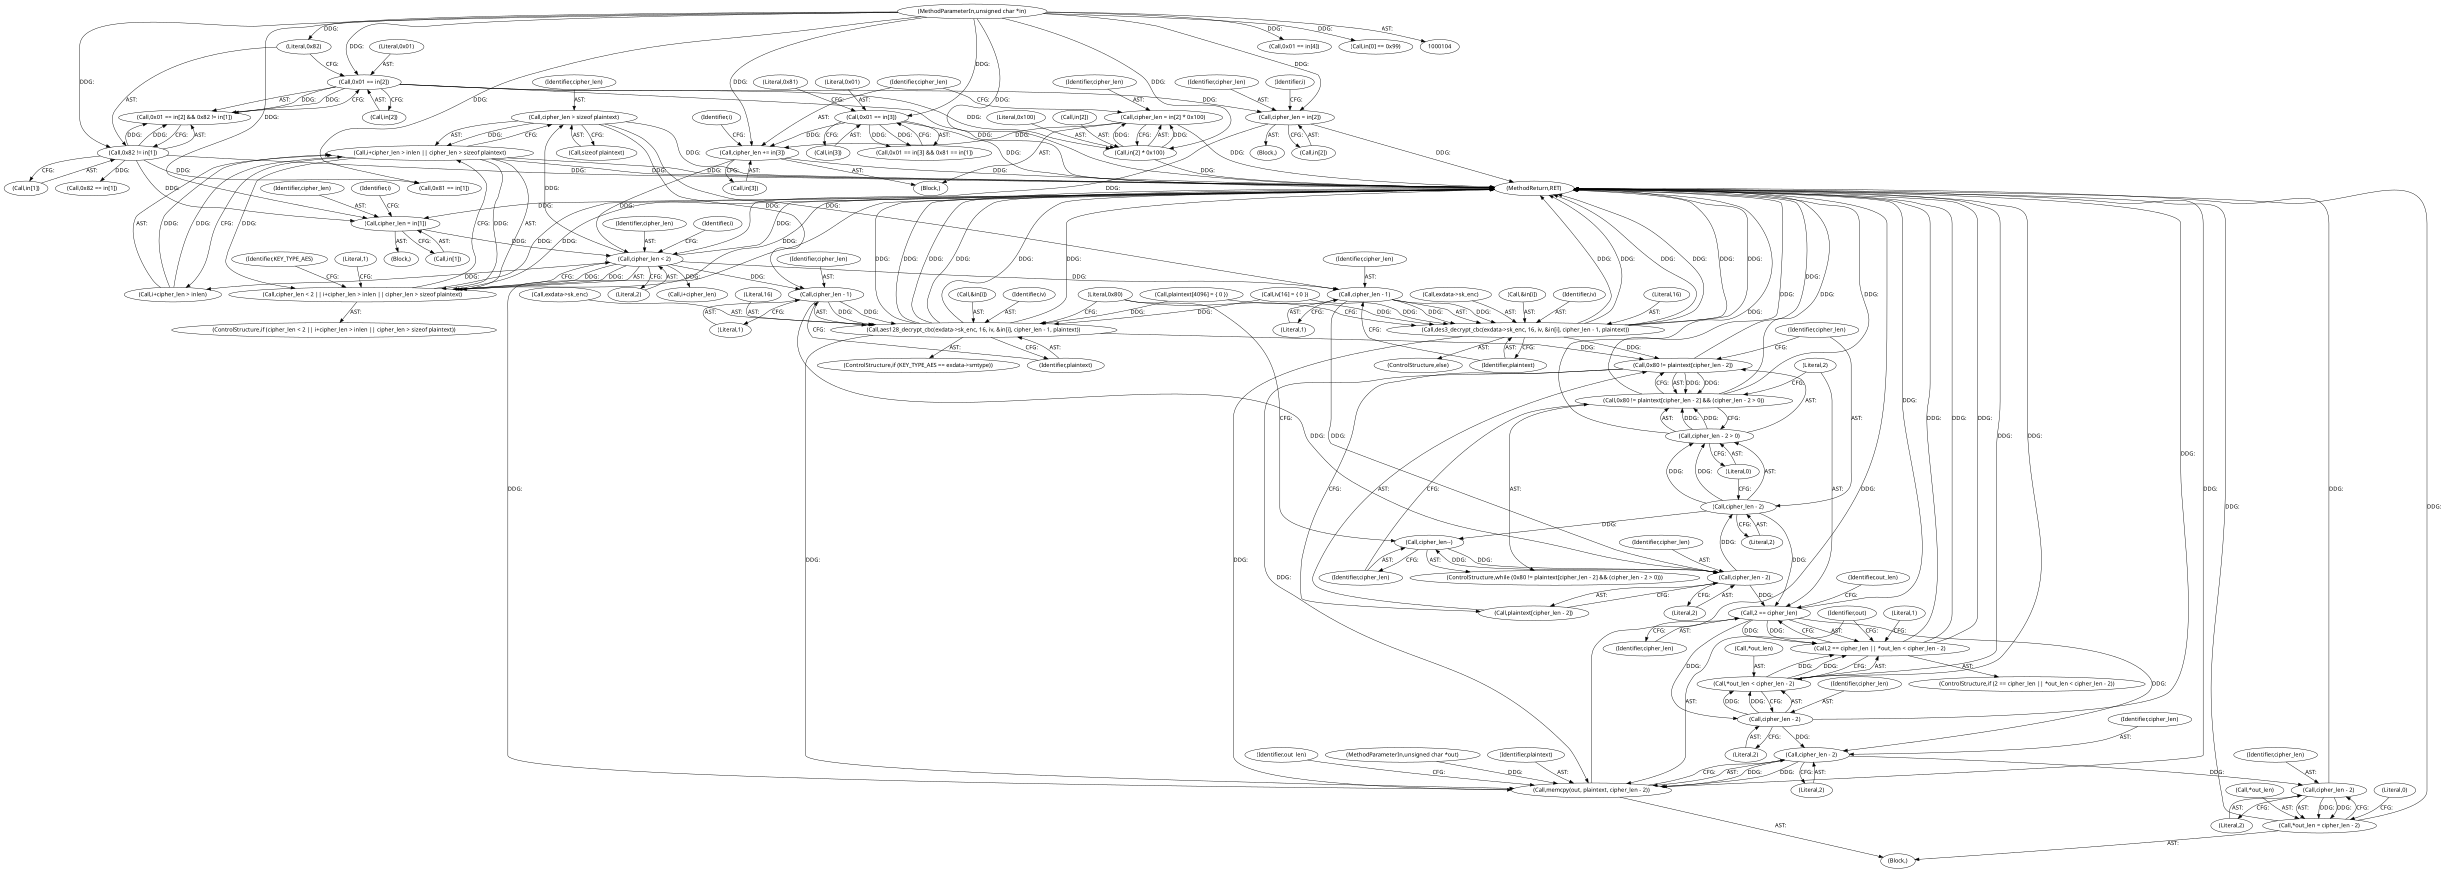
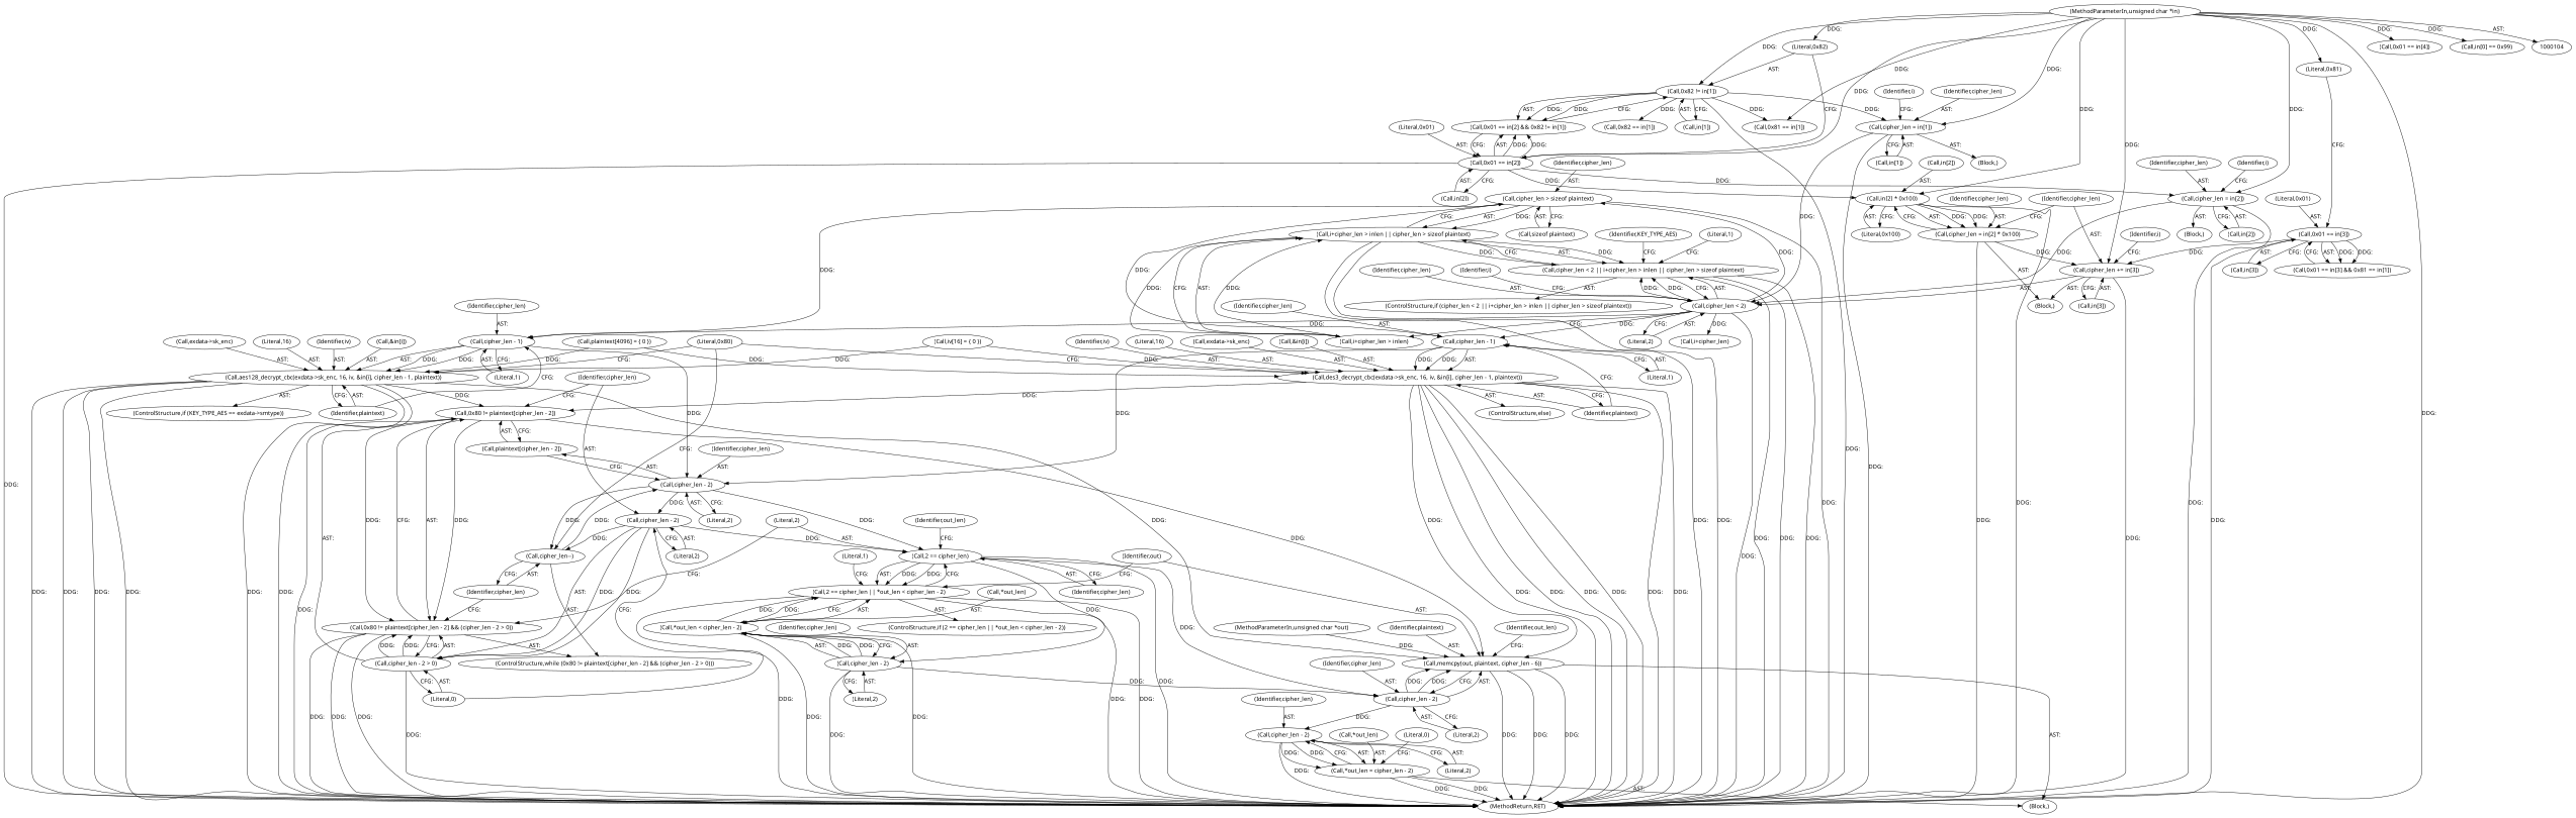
  digraph {
    fontname="Noto Sans"
    node [fontname="Noto Sans"]
    edge [fontname="Noto Sans"]
    n1 [label="(Call,cipher_len > sizeof plaintext)"]
    n2 [label="(Call,i+cipher_len > inlen || cipher_len > sizeof plaintext)"]
    n3 [label="(Call,cipher_len - 1)"]
    n4 [label="(Call,cipher_len - 1)"]
    n5 [label="(MethodReturn,RET)"]
    n6 [label="(Call,sizeof plaintext)"]
    n7 [label="(Call,cipher_len < 2 || i+cipher_len > inlen || cipher_len > sizeof plaintext)"]
    n8 [label="(Call,i+cipher_len > inlen)"]
    n9 [label="(Call,aes128_decrypt_cbc(exdata->sk_enc, 16, iv, &in[i], cipher_len - 1, plaintext))"]
    n10 [label="(Call,cipher_len - 2)"]
    n11 [label="(Literal,1)"]
    n12 [label="(Call,des3_decrypt_cbc(exdata->sk_enc, 16, iv, &in[i], cipher_len - 1, plaintext))"]
    n13 [label="(Literal,1)"]
    n14 [label="(Call,cipher_len < 2)"]
    n15 [label="(Literal,2)"]
    n16 [label="(Call,i+cipher_len)"]
    n17 [label="(ControlStructure,if (cipher_len < 2 || i+cipher_len > inlen || cipher_len > sizeof plaintext))"]
    n18 [label="(Call,cipher_len = in[1])"]
    n19 [label="(Call,in[1])"]
    n20 [label="(Block,)"]
    n21 [label="(Call,0x82 != in[1])"]
    n22 [label="(Call,0x82 == in[1])"]
    n23 [label="(Call,in[1])"]
    n24 [label="(Call,0x01 == in[2] && 0x82 != in[1])"]
    n25 [label="(Call,0x81 == in[1])"]
    n26 [label="(Call,0x01 == in[2])"]
    n27 [label="(MethodParameterIn,unsigned char *in)"]
    n28 [label="(Call,cipher_len += in[3])"]
    n29 [label="(Call,0x01 == in[3])"]
    n30 [label="(Call,in[2] * 0x100)"]
    n31 [label="(Call,cipher_len = in[2])"]
    n32 [label="(Call,0x01 == in[4])"]
    n33 [label="(Call,in[0] == 0x99)"]
    1000104
    n35 [label="(Literal,0x82)"]
    n36 [label="(Call,in[3])"]
    n37 [label="(Block,)"]
    n38 [label="(Call,0x01 == in[3] && 0x81 == in[1])"]
    n39 [label="(Call,in[3])"]
    n40 [label="(Call,cipher_len = in[2] * 0x100)"]
    n41 [label="(Literal,0x100)"]
    n42 [label="(Call,in[2])"]
    n43 [label="(Call,in[2])"]
    n44 [label="(Block,)"]
    n45 [label="(Call,0x80 != plaintext[cipher_len - 2])"]
-   n46 [label="(Call,memcpy(out, plaintext, cipher_len - 2))"]
+   n46 [label="(Call,memcpy(out, plaintext, cipher_len - 6))"]
    n47 [label="(ControlStructure,if (KEY_TYPE_AES == exdata->smtype))"]
    n48 [label="(Identifier,plaintext)"]
    n49 [label="(Call,plaintext[cipher_len - 2])"]
    n50 [label="(Call,cipher_len - 2)"]
    n51 [label="(Call,cipher_len--)"]
    n52 [label="(Call,2 == cipher_len)"]
    n53 [label="(Literal,2)"]
    n54 [label="(Call,0x80 != plaintext[cipher_len - 2] && (cipher_len - 2 > 0))"]
    n55 [label="(Call,cipher_len - 2)"]
    n56 [label="(Block,)"]
    n57 [label="(Call,cipher_len - 2 > 0)"]
    n58 [label="(ControlStructure,while (0x80 != plaintext[cipher_len - 2] && (cipher_len - 2 > 0)))"]
    n59 [label="(Literal,0)"]
    n60 [label="(Call,cipher_len - 2)"]
    n61 [label="(Literal,2)"]
    n62 [label="(Literal,2)"]
    n63 [label="(Identifier,cipher_len)"]
    n64 [label="(Call,2 == cipher_len || *out_len < cipher_len - 2)"]
    n65 [label="(Call,cipher_len - 2)"]
    n66 [label="(Identifier,cipher_len)"]
    n67 [label="(Call,*out_len < cipher_len - 2)"]
    n68 [label="(ControlStructure,if (2 == cipher_len || *out_len < cipher_len - 2))"]
    n69 [label="(Literal,2)"]
    n70 [label="(Call,*out_len = cipher_len - 2)"]
    n71 [label="(Literal,2)"]
    n72 [label="(ControlStructure,else)"]
    n73 [label="(Identifier,plaintext)"]
    n74 [label="(Identifier,cipher_len)"]
    n75 [label="(Identifier,cipher_len)"]
    n76 [label="(Identifier,iv)"]
    n77 [label="(Identifier,KEY_TYPE_AES)"]
    n78 [label="(Literal,0x81)"]
    n79 [label="(Identifier,i)"]
    n80 [label="(Identifier,cipher_len)"]
    n81 [label="(Call,exdata->sk_enc)"]
    n82 [label="(Identifier,cipher_len)"]
    n83 [label="(Call,exdata->sk_enc)"]
    n84 [label="(Identifier,out_len)"]
    n85 [label="(Literal,0x01)"]
    n86 [label="(Literal,1)"]
    n87 [label="(Literal,1)"]
    n88 [label="(Identifier,cipher_len)"]
    n89 [label="(Call,*out_len)"]
    n90 [label="(Identifier,cipher_len)"]
    n91 [label="(Call,&in[i])"]
    n92 [label="(MethodParameterIn,unsigned char *out)"]
    n93 [label="(Identifier,cipher_len)"]
    n94 [label="(Literal,16)"]
    n95 [label="(Call,*out_len)"]
    n96 [label="(Literal,0x80)"]
    n97 [label="(Literal,0)"]
    n98 [label="(Identifier,i)"]
    n99 [label="(Literal,2)"]
    n100 [label="(Identifier,cipher_len)"]
    n101 [label="(Identifier,i)"]
    n102 [label="(Identifier,iv)"]
    n103 [label="(Identifier,plaintext)"]
    n104 [label="(Call,plaintext[4096] = { 0 })"]
    n105 [label="(Identifier,cipher_len)"]
    n106 [label="(Identifier,cipher_len)"]
    n107 [label="(Literal,0x01)"]
    n108 [label="(Identifier,i)"]
    n109 [label="(Identifier,out)"]
    n110 [label="(Call,iv[16] = { 0 })"]
    n111 [label="(Identifier,out_len)"]
    n112 [label="(Literal,16)"]
    n113 [label="(Call,in[2])"]
    n114 [label="(Identifier,cipher_len)"]
    n115 [label="(Identifier,cipher_len)"]
    n116 [label="(Call,&in[i])"]
    n117 [label="(Identifier,cipher_len)"]
    n1 -> n2 [label="AST: "]
    n1 -> n2 [label="DDG: "]
    n1 -> n3 [label="DDG: "]
    n1 -> n4 [label="DDG: "]
    n1 -> n5 [label="DDG: "]
    n1 -> n6 [label="CFG: "]
    n2 -> n1 [label="CFG: "]
    n2 -> n5 [label="DDG: "]
    n2 -> n5 [label="DDG: "]
    n2 -> n7 [label="AST: "]
    n2 -> n7 [label="DDG: "]
    n2 -> n7 [label="DDG: "]
    n2 -> n8 [label="CFG: "]
    n3 -> n9 [label="AST: "]
    n3 -> n9 [label="DDG: "]
    n3 -> n9 [label="DDG: "]
    n3 -> n10 [label="DDG: "]
    n3 -> n11 [label="CFG: "]
    n4 -> n10 [label="DDG: "]
    n4 -> n12 [label="AST: "]
    n4 -> n12 [label="DDG: "]
    n4 -> n12 [label="DDG: "]
    n4 -> n13 [label="CFG: "]
    n6 -> n1 [label="AST: "]
    n7 -> n2 [label="CFG: "]
    n7 -> n5 [label="DDG: "]
    n7 -> n5 [label="DDG: "]
    n7 -> n5 [label="DDG: "]
    n7 -> n14 [label="CFG: "]
    n7 -> n17 [label="AST: "]
    n8 -> n2 [label="AST: "]
    n8 -> n2 [label="DDG: "]
    n8 -> n2 [label="DDG: "]
    n9 -> n5 [label="DDG: "]
    n9 -> n5 [label="DDG: "]
    n9 -> n5 [label="DDG: "]
    n9 -> n5 [label="DDG: "]
    n9 -> n5 [label="DDG: "]
    n9 -> n5 [label="DDG: "]
    n9 -> n45 [label="DDG: "]
    n9 -> n46 [label="DDG: "]
    n9 -> n47 [label="AST: "]
    n9 -> n48 [label="CFG: "]
    n10 -> n49 [label="AST: "]
    n10 -> n50 [label="DDG: "]
    n10 -> n51 [label="DDG: "]
    n10 -> n52 [label="DDG: "]
    n10 -> n53 [label="CFG: "]
    n11 -> n3 [label="AST: "]
    n12 -> n5 [label="DDG: "]
    n12 -> n5 [label="DDG: "]
    n12 -> n5 [label="DDG: "]
    n12 -> n5 [label="DDG: "]
    n12 -> n5 [label="DDG: "]
    n12 -> n5 [label="DDG: "]
    n12 -> n45 [label="DDG: "]
    n12 -> n46 [label="DDG: "]
    n12 -> n72 [label="AST: "]
    n12 -> n73 [label="CFG: "]
    n13 -> n4 [label="AST: "]
    n14 -> n1 [label="DDG: "]
    n14 -> n3 [label="DDG: "]
    n14 -> n4 [label="DDG: "]
    n14 -> n5 [label="DDG: "]
    n14 -> n7 [label="AST: "]
    n14 -> n7 [label="DDG: "]
    n14 -> n7 [label="DDG: "]
-   n14 -> n8 [label="DDG: "]
+   n14 -> n8 [label="CFG: "]
    n14 -> n15 [label="CFG: "]
    n14 -> n16 [label="DDG: "]
    n15 -> n14 [label="AST: "]
-   n5 -> n18 [label="DDG: "]
+   n18 -> n5 [label="DDG: "]
    n18 -> n14 [label="DDG: "]
    n18 -> n19 [label="CFG: "]
    n18 -> n20 [label="AST: "]
    n19 -> n18 [label="AST: "]
    n21 -> n5 [label="DDG: "]
    n21 -> n18 [label="DDG: "]
    n21 -> n22 [label="DDG: "]
    n21 -> n23 [label="CFG: "]
    n21 -> n24 [label="AST: "]
    n21 -> n24 [label="DDG: "]
    n21 -> n24 [label="DDG: "]
    n21 -> n25 [label="DDG: "]
    n23 -> n21 [label="AST: "]
    n24 -> n21 [label="CFG: "]
    n24 -> n26 [label="CFG: "]
    n26 -> n5 [label="DDG: "]
    n26 -> n24 [label="AST: "]
    n26 -> n24 [label="DDG: "]
    n26 -> n24 [label="DDG: "]
    n26 -> n30 [label="DDG: "]
    n26 -> n31 [label="DDG: "]
    n26 -> n42 [label="CFG: "]
    n27 -> n5 [label="DDG: "]
    n27 -> n18 [label="DDG: "]
    n27 -> n21 [label="DDG: "]
    n27 -> n25 [label="DDG: "]
    n27 -> n26 [label="DDG: "]
    n27 -> n28 [label="DDG: "]
-   n27 -> n29 [label="DDG: "]
+   n27 -> n78 [label="DDG: "]
    n27 -> n30 [label="DDG: "]
    n27 -> n31 [label="DDG: "]
    n27 -> n32 [label="DDG: "]
    n27 -> n33 [label="DDG: "]
    n27 -> 1000104 [label="AST: "]
    n27 -> n35 [label="DDG: "]
    n28 -> n5 [label="DDG: "]
-   n28 -> n14 [label="DDG: "]
+   n28 -> n14 [label="AST: "]
    n28 -> n36 [label="CFG: "]
    n28 -> n37 [label="AST: "]
    n29 -> n5 [label="DDG: "]
    n29 -> n28 [label="DDG: "]
    n29 -> n38 [label="AST: "]
    n29 -> n38 [label="DDG: "]
    n29 -> n38 [label="DDG: "]
    n29 -> n39 [label="CFG: "]
    n30 -> n5 [label="DDG: "]
    n30 -> n40 [label="AST: "]
    n30 -> n40 [label="DDG: "]
    n30 -> n40 [label="DDG: "]
+   n30 -> n41 [label="CFG: "]
    n31 -> n5 [label="DDG: "]
    n31 -> n14 [label="DDG: "]
    n31 -> n43 [label="CFG: "]
    n31 -> n44 [label="AST: "]
    n35 -> n21 [label="AST: "]
    n35 -> n26 [label="CFG: "]
    n36 -> n28 [label="AST: "]
    n38 -> n29 [label="CFG: "]
    n39 -> n29 [label="AST: "]
    n40 -> n5 [label="DDG: "]
    n40 -> n28 [label="DDG: "]
    n40 -> n30 [label="CFG: "]
    n40 -> n37 [label="AST: "]
    n41 -> n30 [label="AST: "]
    n42 -> n26 [label="AST: "]
    n43 -> n31 [label="AST: "]
    n45 -> n5 [label="DDG: "]
    n45 -> n46 [label="DDG: "]
    n45 -> n49 [label="CFG: "]
    n45 -> n54 [label="AST: "]
    n45 -> n54 [label="DDG: "]
    n45 -> n54 [label="DDG: "]
    n46 -> n5 [label="DDG: "]
    n46 -> n5 [label="DDG: "]
    n46 -> n5 [label="DDG: "]
    n46 -> n55 [label="CFG: "]
    n46 -> n56 [label="AST: "]
    n48 -> n3 [label="CFG: "]
    n48 -> n9 [label="AST: "]
    n49 -> n10 [label="CFG: "]
    n49 -> n45 [label="AST: "]
    n50 -> n51 [label="DDG: "]
    n50 -> n52 [label="DDG: "]
    n50 -> n57 [label="AST: "]
    n50 -> n57 [label="DDG: "]
    n50 -> n57 [label="DDG: "]
    n50 -> n62 [label="CFG: "]
    n51 -> n10 [label="DDG: "]
    n51 -> n58 [label="AST: "]
    n51 -> n63 [label="CFG: "]
    n52 -> n5 [label="DDG: "]
    n52 -> n55 [label="DDG: "]
    n52 -> n64 [label="AST: "]
    n52 -> n64 [label="DDG: "]
    n52 -> n64 [label="DDG: "]
    n52 -> n65 [label="DDG: "]
    n52 -> n66 [label="CFG: "]
    n53 -> n10 [label="AST: "]
    n54 -> n5 [label="DDG: "]
    n54 -> n5 [label="DDG: "]
    n54 -> n5 [label="DDG: "]
    n54 -> n45 [label="CFG: "]
    n54 -> n57 [label="CFG: "]
    n54 -> n58 [label="AST: "]
    n55 -> n46 [label="AST: "]
    n55 -> n46 [label="DDG: "]
    n55 -> n46 [label="DDG: "]
    n55 -> n60 [label="DDG: "]
    n55 -> n61 [label="CFG: "]
    n57 -> n5 [label="DDG: "]
    n57 -> n45 [label="AST: "]
    n57 -> n54 [label="AST: "]
    n57 -> n54 [label="DDG: "]
    n57 -> n54 [label="DDG: "]
    n57 -> n59 [label="CFG: "]
    n59 -> n50 [label="CFG: "]
    n59 -> n57 [label="AST: "]
    n60 -> n5 [label="DDG: "]
    n60 -> n70 [label="AST: "]
    n60 -> n70 [label="DDG: "]
    n60 -> n70 [label="DDG: "]
    n60 -> n71 [label="CFG: "]
    n61 -> n55 [label="AST: "]
    n62 -> n50 [label="AST: "]
    n63 -> n51 [label="AST: "]
    n63 -> n54 [label="CFG: "]
    n64 -> n5 [label="DDG: "]
    n64 -> n5 [label="DDG: "]
    n64 -> n5 [label="DDG: "]
    n64 -> n52 [label="CFG: "]
    n64 -> n67 [label="CFG: "]
    n64 -> n68 [label="AST: "]
    n65 -> n5 [label="DDG: "]
    n65 -> n55 [label="DDG: "]
    n65 -> n67 [label="AST: "]
    n65 -> n67 [label="DDG: "]
    n65 -> n67 [label="DDG: "]
    n65 -> n69 [label="CFG: "]
    n66 -> n52 [label="AST: "]
    n67 -> n5 [label="DDG: "]
    n67 -> n5 [label="DDG: "]
    n67 -> n64 [label="AST: "]
    n67 -> n64 [label="DDG: "]
    n67 -> n64 [label="DDG: "]
    n67 -> n65 [label="CFG: "]
    n69 -> n65 [label="AST: "]
    n70 -> n5 [label="DDG: "]
    n70 -> n5 [label="DDG: "]
    n70 -> n56 [label="AST: "]
    n70 -> n60 [label="CFG: "]
    n71 -> n60 [label="AST: "]
    n73 -> n4 [label="CFG: "]
    n73 -> n12 [label="AST: "]
    n74 -> n14 [label="AST: "]
    n75 -> n1 [label="AST: "]
    n76 -> n9 [label="AST: "]
    n77 -> n7 [label="CFG: "]
    n78 -> n29 [label="CFG: "]
    n79 -> n28 [label="CFG: "]
    n80 -> n31 [label="AST: "]
    n81 -> n12 [label="AST: "]
    n82 -> n55 [label="AST: "]
    n83 -> n9 [label="AST: "]
    n84 -> n46 [label="CFG: "]
    n85 -> n26 [label="AST: "]
    n86 -> n7 [label="CFG: "]
    n87 -> n64 [label="CFG: "]
    n88 -> n45 [label="CFG: "]
    n88 -> n50 [label="AST: "]
    n89 -> n70 [label="AST: "]
    n90 -> n60 [label="AST: "]
    n91 -> n12 [label="AST: "]
    n92 -> n46 [label="DDG: "]
    n93 -> n40 [label="AST: "]
    n94 -> n9 [label="AST: "]
    n95 -> n67 [label="AST: "]
    n96 -> n9 [label="CFG: "]
    n96 -> n12 [label="CFG: "]
    n96 -> n51 [label="CFG: "]
    n97 -> n70 [label="CFG: "]
    n98 -> n14 [label="CFG: "]
    n99 -> n52 [label="AST: "]
    n99 -> n54 [label="CFG: "]
    n100 -> n10 [label="AST: "]
    n101 -> n18 [label="CFG: "]
    n102 -> n12 [label="AST: "]
    n103 -> n46 [label="AST: "]
    n104 -> n9 [label="DDG: "]
    n104 -> n12 [label="DDG: "]
    n105 -> n4 [label="AST: "]
    n106 -> n65 [label="AST: "]
    n107 -> n29 [label="AST: "]
    n108 -> n31 [label="CFG: "]
    n109 -> n46 [label="AST: "]
    n109 -> n64 [label="CFG: "]
    n110 -> n9 [label="DDG: "]
    n110 -> n12 [label="DDG: "]
    n111 -> n52 [label="CFG: "]
    n112 -> n12 [label="AST: "]
    n113 -> n30 [label="AST: "]
    n114 -> n28 [label="AST: "]
    n114 -> n40 [label="CFG: "]
    n115 -> n18 [label="AST: "]
    n116 -> n9 [label="AST: "]
    n117 -> n3 [label="AST: "]
  }
